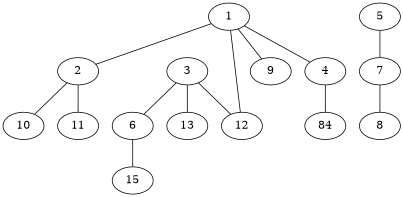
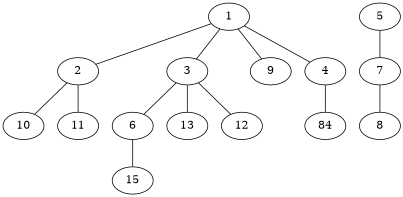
  graph {
    node [chem=H]
    edge [valence=1]
    1 [chem=C]
    2 [chem=C]
    3 [chem=C]
    4 [chem=O]
    9
    10
    11
    6 [chem=O]
    12
    13
    n11 [label=84]
    5 [chem=N]
    7 [chem=N]
    15
    8 [chem=N]
    1 -- 2
-   1 -- 12
+   1 -- 3
    1 -- 4
    1 -- 9
    2 -- 10
    2 -- 11
    3 -- 6
    3 -- 12
    3 -- 13
    4 -- n11
    6 -- 15
    5 -- 7 [valence=2]
    7 -- 8 [valence=2]
  }
